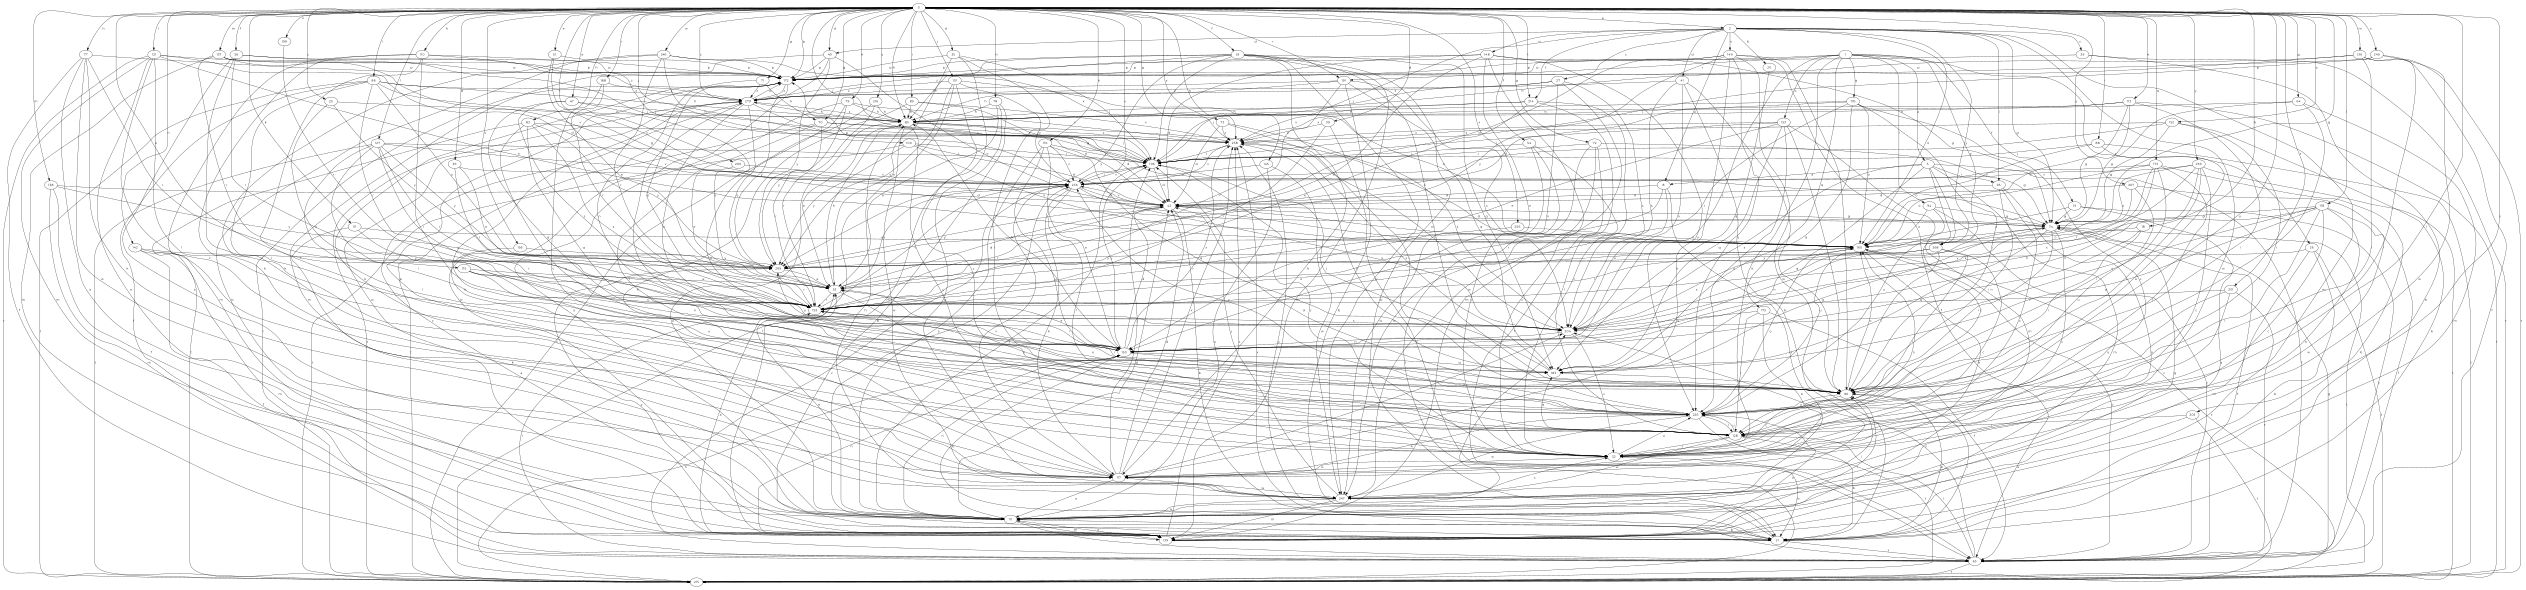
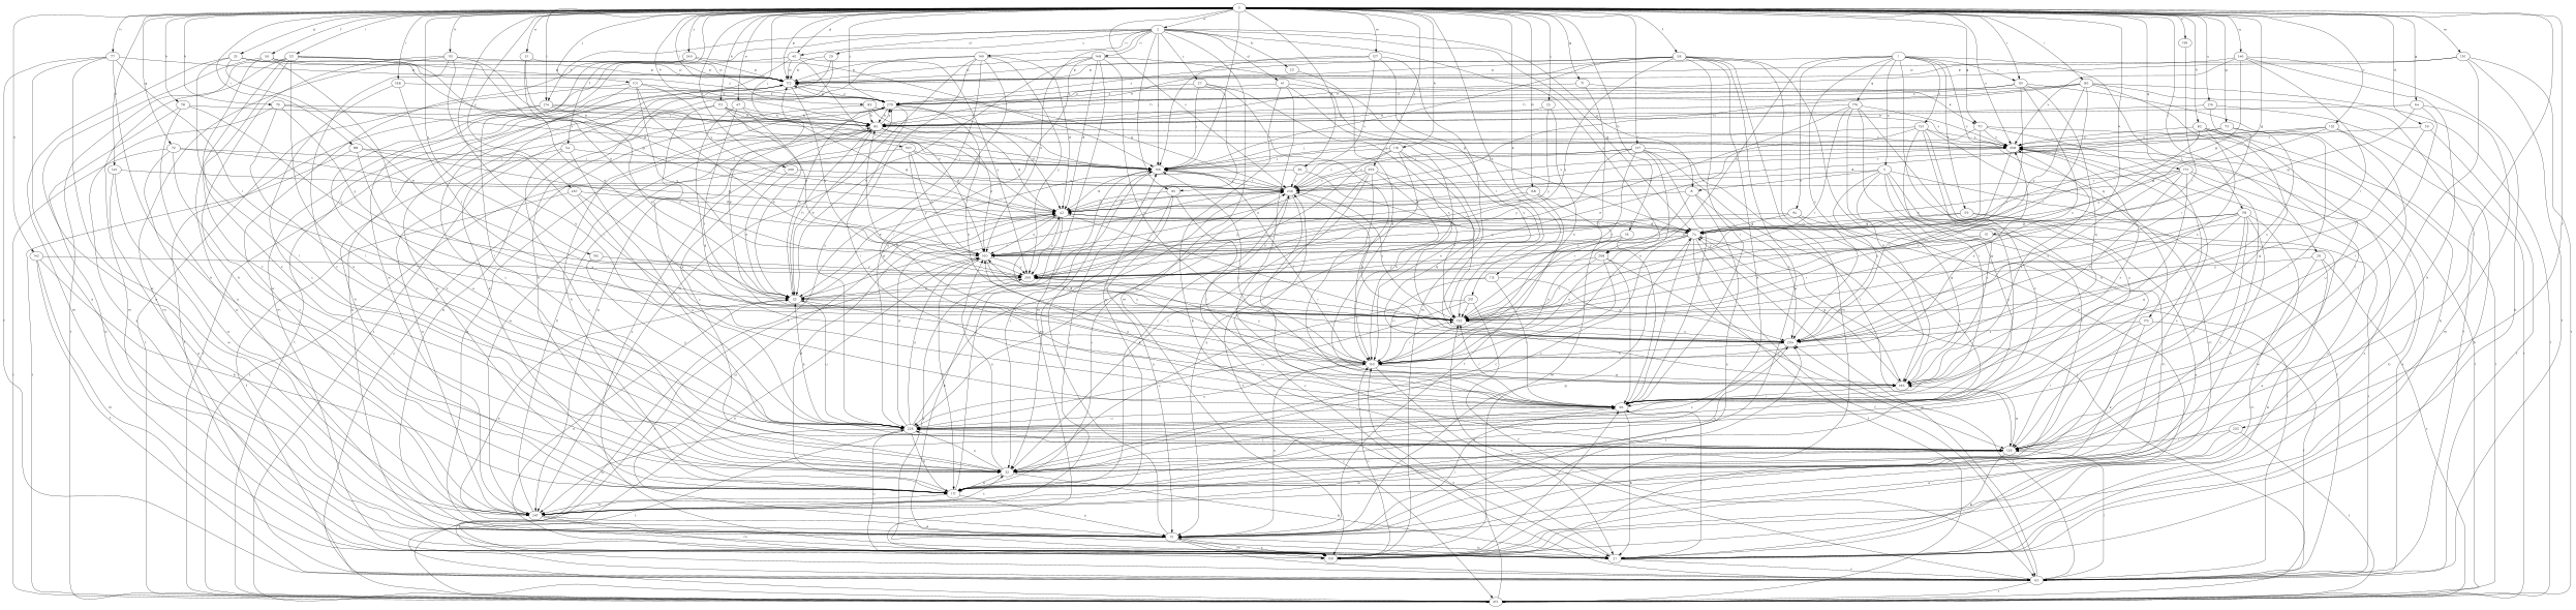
  strict digraph {
    fontname=Montserrat
    node [fontname=Montserrat]
    edge [fontname=Montserrat]
    0
    2
    18
    25
    35
    36
    39
    40
    47
    51
    54
    56
    58
    64
    70
    71
    72
    73
    74
    77
    78
    79
    82
    85
    86
    88
    89
    100
    101
    106
    110
    111
    113
    115
    116
    118
    121
    127
    128
    136
    137
    138
    142
    145
    152
    172
    173
    188
    191
    195
    199
    201
    203
    206
    214
    216
    226
    236
    246
    249
-   256
    258
    259
    267
    279
    268
    8
    20
    27
    29
    41
    95
    139
    148
    149
    160
    247
    96
    150
    269
    53
    193
    63
    21
    204
    183
    32
    10
    117
    215
    42
    1
    5
    26
    59
    94
    153
    175
    176
    0 -> 2 [label=a]
    0 -> 18 [label=b]
    0 -> 25 [label=c]
    0 -> 35 [label=d]
    0 -> 36 [label=d]
    0 -> 39 [label=d]
    0 -> 40 [label=d]
    0 -> 47 [label=e]
    0 -> 51 [label=e]
    0 -> 54 [label=f]
    0 -> 56 [label=f]
    0 -> 58 [label=f]
    0 -> 64 [label=g]
    0 -> 70 [label=g]
    0 -> 71 [label=g]
    0 -> 72 [label=g]
    0 -> 73 [label=g]
    0 -> 74 [label=g]
    0 -> 77 [label=h]
    0 -> 78 [label=h]
    0 -> 79 [label=h]
    0 -> 82 [label=h]
    0 -> 85 [label=h]
    0 -> 86 [label=i]
    0 -> 88 [label=i]
    0 -> 89 [label=i]
    0 -> 100 [label=j]
    0 -> 101 [label=j]
    0 -> 106 [label=j]
    0 -> 110 [label=k]
    0 -> 111 [label=k]
    0 -> 113 [label=k]
    0 -> 115 [label=k]
    0 -> 116 [label=k]
    0 -> 118 [label=l]
    0 -> 121 [label=l]
    0 -> 127 [label=l]
    0 -> 128 [label=l]
    0 -> 136 [label=m]
    0 -> 137 [label=m]
    0 -> 138 [label=m]
    0 -> 142 [label=n]
    0 -> 145 [label=n]
    0 -> 152 [label=o]
    0 -> 172 [label=p]
    0 -> 173 [label=q]
    0 -> 188 [label=r]
    0 -> 191 [label=r]
    0 -> 195 [label=s]
    0 -> 199 [label=s]
    0 -> 201 [label=s]
    0 -> 203 [label=s]
    0 -> 206 [label=t]
    0 -> 214 [label=t]
    0 -> 216 [label=u]
    0 -> 226 [label=u]
    0 -> 236 [label=v]
    0 -> 246 [label=w]
    0 -> 249 [label=x]
-   0 -> 256 [label=x]
    0 -> 258 [label=x]
    0 -> 259 [label=y]
    0 -> 267 [label=y]
    0 -> 279 [label=z]
    2 -> 40 [label=d]
    2 -> 74 [label=g]
    2 -> 106 [label=j]
    2 -> 214 [label=t]
    2 -> 268 [label=y]
    2 -> 8 [label=a]
    2 -> 20 [label=b]
    2 -> 27 [label=c]
    2 -> 29 [label=c]
    2 -> 41 [label=d]
    2 -> 95 [label=i]
    2 -> 139 [label=m]
    2 -> 148 [label=n]
    2 -> 149 [label=n]
    2 -> 160 [label=o]
    2 -> 247 [label=w]
    18 -> 160 [label=o]
    18 -> 96 [label=i]
    18 -> 150 [label=n]
    25 -> 85 [label=h]
    25 -> 150 [label=n]
    25 -> 269 [label=y]
    35 -> 106 [label=j]
    35 -> 128 [label=l]
    35 -> 172 [label=p]
    35 -> 139 [label=m]
    35 -> 53 [label=e]
    36 -> 236 [label=v]
    36 -> 53 [label=e]
    36 -> 193 [label=r]
    39 -> 258 [label=x]
    39 -> 193 [label=r]
    39 -> 63 [label=f]
    40 -> 172 [label=p]
    40 -> 139 [label=m]
    40 -> 160 [label=o]
    40 -> 269 [label=y]
    40 -> 21 [label=b]
    47 -> 85 [label=h]
    47 -> 53 [label=e]
    47 -> 204 [label=s]
    47 -> 183 [label=q]
    51 -> 74 [label=g]
    51 -> 172 [label=p]
    51 -> 53 [label=e]
    54 -> 106 [label=j]
    54 -> 128 [label=l]
    54 -> 247 [label=w]
    54 -> 32 [label=c]
    56 -> 172 [label=p]
    56 -> 279 [label=z]
    56 -> 193 [label=r]
    56 -> 32 [label=c]
    56 -> 10 [label=a]
    58 -> 85 [label=h]
    58 -> 106 [label=j]
    58 -> 172 [label=p]
    58 -> 279 [label=z]
    58 -> 139 [label=m]
    58 -> 247 [label=w]
    58 -> 96 [label=i]
    58 -> 269 [label=y]
    58 -> 21 [label=b]
    58 -> 183 [label=q]
    58 -> 117 [label=k]
    64 -> 74 [label=g]
    64 -> 85 [label=h]
    64 -> 139 [label=m]
    64 -> 96 [label=i]
    70 -> 106 [label=j]
    70 -> 128 [label=l]
    70 -> 258 [label=x]
    70 -> 193 [label=r]
    70 -> 215 [label=t]
    71 -> 70 [label=k]
    71 -> 279 [label=z]
    71 -> 150 [label=n]
    72 -> 74 [label=g]
    72 -> 106 [label=j]
    72 -> 247 [label=w]
    72 -> 32 [label=c]
    72 -> 215 [label=t]
    73 -> 258 [label=x]
    73 -> 96 [label=i]
    73 -> 204 [label=s]
    73 -> 42 [label=d]
    74 -> 160 [label=o]
    74 -> 96 [label=i]
    74 -> 150 [label=n]
    74 -> 63 [label=f]
    74 -> 183 [label=q]
    74 -> 32 [label=c]
    74 -> 215 [label=t]
    74 -> 42 [label=d]
    77 -> 172 [label=p]
    77 -> 247 [label=w]
    77 -> 193 [label=r]
    77 -> 63 [label=f]
    77 -> 10 [label=a]
    77 -> 117 [label=k]
    78 -> 85 [label=h]
    78 -> 247 [label=w]
    78 -> 53 [label=e]
    78 -> 21 [label=b]
    79 -> 85 [label=h]
    79 -> 226 [label=u]
    79 -> 258 [label=x]
    79 -> 269 [label=y]
    79 -> 10 [label=a]
    82 -> 226 [label=u]
    82 -> 258 [label=x]
    82 -> 269 [label=y]
    82 -> 204 [label=s]
    82 -> 183 [label=q]
    82 -> 215 [label=t]
    85 -> 258 [label=x]
    85 -> 279 [label=z]
    85 -> 160 [label=o]
    85 -> 247 [label=w]
    85 -> 53 [label=e]
    85 -> 32 [label=c]
    85 -> 10 [label=a]
    85 -> 42 [label=d]
    86 -> 85 [label=h]
    86 -> 128 [label=l]
    86 -> 236 [label=v]
    86 -> 279 [label=z]
    86 -> 269 [label=y]
    86 -> 193 [label=r]
    86 -> 63 [label=f]
    86 -> 215 [label=t]
    88 -> 106 [label=j]
    88 -> 226 [label=u]
    88 -> 160 [label=o]
    88 -> 215 [label=t]
    89 -> 85 [label=h]
    89 -> 106 [label=j]
    89 -> 258 [label=x]
    89 -> 117 [label=k]
    100 -> 106 [label=j]
    100 -> 160 [label=o]
    100 -> 269 [label=y]
    100 -> 215 [label=t]
    100 -> 42 [label=d]
    101 -> 236 [label=v]
    101 -> 279 [label=z]
    101 -> 160 [label=o]
    101 -> 269 [label=y]
    101 -> 32 [label=c]
    101 -> 215 [label=t]
    106 -> 236 [label=v]
    106 -> 32 [label=c]
    106 -> 42 [label=d]
    110 -> 106 [label=j]
    110 -> 172 [label=p]
    110 -> 139 [label=m]
    110 -> 96 [label=i]
    110 -> 32 [label=c]
    110 -> 117 [label=k]
    111 -> 160 [label=o]
    111 -> 193 [label=r]
    111 -> 10 [label=a]
    113 -> 74 [label=g]
    113 -> 85 [label=h]
    113 -> 160 [label=o]
    113 -> 96 [label=i]
    113 -> 215 [label=t]
    113 -> 42 [label=d]
    115 -> 96 [label=i]
    115 -> 150 [label=n]
    115 -> 53 [label=e]
    115 -> 204 [label=s]
    116 -> 106 [label=j]
    116 -> 226 [label=u]
    116 -> 236 [label=v]
    116 -> 150 [label=n]
    116 -> 183 [label=q]
    116 -> 10 [label=a]
    118 -> 74 [label=g]
    118 -> 128 [label=l]
    118 -> 247 [label=w]
    118 -> 269 [label=y]
    118 -> 204 [label=s]
    118 -> 183 [label=q]
    118 -> 32 [label=c]
    118 -> 117 [label=k]
    121 -> 128 [label=l]
    121 -> 172 [label=p]
    121 -> 139 [label=m]
    121 -> 160 [label=o]
    121 -> 32 [label=c]
    121 -> 10 [label=a]
    121 -> 215 [label=t]
    121 -> 42 [label=d]
    127 -> 106 [label=j]
    127 -> 128 [label=l]
    127 -> 236 [label=v]
    127 -> 96 [label=i]
    127 -> 150 [label=n]
    127 -> 269 [label=y]
    127 -> 193 [label=r]
    127 -> 215 [label=t]
    128 -> 226 [label=u]
    128 -> 247 [label=w]
    128 -> 21 [label=b]
    128 -> 183 [label=q]
    128 -> 32 [label=c]
    136 -> 85 [label=h]
    136 -> 128 [label=l]
    136 -> 172 [label=p]
    136 -> 63 [label=f]
    136 -> 215 [label=t]
    137 -> 106 [label=j]
    137 -> 172 [label=p]
    137 -> 236 [label=v]
    137 -> 139 [label=m]
    137 -> 193 [label=r]
    138 -> 139 [label=m]
    138 -> 269 [label=y]
    138 -> 10 [label=f]
    138 -> 42 [label=d]
    142 -> 139 [label=m]
    142 -> 269 [label=y]
    142 -> 63 [label=f]
    142 -> 117 [label=k]
    145 -> 236 [label=v]
    145 -> 247 [label=w]
    145 -> 10 [label=a]
    152 -> 74 [label=g]
    152 -> 128 [label=l]
    152 -> 236 [label=v]
    152 -> 258 [label=x]
    152 -> 21 [label=b]
    172 -> 279 [label=z]
    172 -> 269 [label=y]
    172 -> 117 [label=k]
    172 -> 215 [label=t]
    173 -> 128 [label=l]
    173 -> 236 [label=v]
    173 -> 160 [label=o]
    173 -> 96 [label=i]
    173 -> 150 [label=n]
    173 -> 21 [label=b]
    173 -> 204 [label=s]
    188 -> 279 [label=z]
    188 -> 193 [label=r]
    188 -> 32 [label=c]
    191 -> 85 [label=h]
    191 -> 279 [label=z]
    191 -> 193 [label=r]
    191 -> 21 [label=b]
    191 -> 204 [label=s]
    191 -> 183 [label=q]
    195 -> 226 [label=u]
    195 -> 269 [label=y]
    199 -> 193 [label=r]
    201 -> 226 [label=u]
    201 -> 193 [label=r]
    201 -> 63 [label=f]
    201 -> 32 [label=c]
    203 -> 128 [label=l]
    203 -> 10 [label=a]
    203 -> 215 [label=t]
    206 -> 236 [label=v]
    206 -> 53 [label=e]
    214 -> 85 [label=h]
    214 -> 258 [label=x]
    214 -> 53 [label=e]
    214 -> 63 [label=f]
    214 -> 32 [label=c]
    216 -> 85 [label=h]
    216 -> 193 [label=r]
    216 -> 215 [label=t]
    226 -> 128 [label=l]
    226 -> 236 [label=v]
    226 -> 160 [label=o]
    226 -> 247 [label=w]
    226 -> 53 [label=e]
    226 -> 117 [label=k]
    226 -> 215 [label=t]
    226 -> 42 [label=d]
    236 -> 106 [label=j]
    236 -> 128 [label=l]
    236 -> 172 [label=p]
    236 -> 204 [label=s]
    236 -> 117 [label=k]
    236 -> 42 [label=d]
    246 -> 74 [label=g]
    246 -> 172 [label=p]
    246 -> 258 [label=x]
    246 -> 193 [label=r]
    246 -> 21 [label=b]
    246 -> 117 [label=k]
    249 -> 106 [label=j]
    249 -> 128 [label=l]
    249 -> 172 [label=p]
    249 -> 247 [label=w]
-   256 -> 160 [label=o]
-   256 -> 193 [label=r]
    258 -> 106 [label=j]
    258 -> 236 [label=v]
    258 -> 204 [label=s]
    259 -> 236 [label=v]
    259 -> 160 [label=o]
    259 -> 96 [label=i]
    259 -> 150 [label=n]
    259 -> 193 [label=r]
    259 -> 32 [label=c]
    259 -> 215 [label=t]
    267 -> 226 [label=u]
    267 -> 63 [label=f]
    267 -> 204 [label=s]
    267 -> 42 [label=d]
    279 -> 85 [label=h]
    279 -> 172 [label=p]
    279 -> 247 [label=w]
    279 -> 96 [label=i]
    279 -> 150 [label=n]
    279 -> 53 [label=e]
    279 -> 117 [label=k]
    279 -> 42 [label=d]
    268 -> 128 [label=l]
    268 -> 96 [label=i]
    268 -> 269 [label=y]
    268 -> 193 [label=r]
    268 -> 32 [label=c]
    8 -> 193 [label=r]
    8 -> 204 [label=s]
    8 -> 10 [label=a]
    8 -> 42 [label=d]
    20 -> 183 [label=q]
    27 -> 106 [label=j]
    27 -> 279 [label=z]
    27 -> 247 [label=w]
    27 -> 150 [label=n]
    27 -> 204 [label=s]
    29 -> 172 [label=p]
    29 -> 21 [label=b]
    29 -> 215 [label=t]
    41 -> 279 [label=z]
    41 -> 96 [label=i]
    41 -> 150 [label=n]
    41 -> 21 [label=b]
    41 -> 204 [label=s]
    95 -> 96 [label=i]
    95 -> 32 [label=c]
    95 -> 10 [label=a]
    95 -> 42 [label=d]
    139 -> 226 [label=u]
    139 -> 258 [label=x]
    139 -> 96 [label=i]
    139 -> 150 [label=n]
    139 -> 53 [label=e]
    139 -> 10 [label=a]
    148 -> 74 [label=g]
    148 -> 172 [label=p]
    148 -> 226 [label=u]
    148 -> 139 [label=m]
    148 -> 150 [label=n]
    148 -> 53 [label=e]
    148 -> 42 [label=d]
    149 -> 172 [label=p]
    149 -> 226 [label=u]
    149 -> 247 [label=w]
    149 -> 96 [label=i]
    149 -> 269 [label=y]
    149 -> 63 [label=f]
    149 -> 117 [label=k]
    149 -> 42 [label=d]
    160 -> 269 [label=y]
    160 -> 204 [label=s]
    160 -> 117 [label=k]
    160 -> 215 [label=t]
    247 -> 85 [label=h]
    247 -> 106 [label=j]
    247 -> 139 [label=m]
    247 -> 32 [label=c]
    247 -> 10 [label=a]
    96 -> 226 [label=u]
    96 -> 258 [label=x]
    96 -> 160 [label=o]
    96 -> 193 [label=r]
    96 -> 21 [label=b]
    96 -> 32 [label=c]
    150 -> 85 [label=h]
    150 -> 106 [label=j]
    150 -> 226 [label=u]
    150 -> 258 [label=x]
    150 -> 269 [label=y]
    150 -> 53 [label=e]
    150 -> 193 [label=r]
    150 -> 21 [label=b]
    150 -> 183 [label=q]
    150 -> 42 [label=d]
    269 -> 53 [label=e]
    269 -> 193 [label=r]
    53 -> 85 [label=h]
    53 -> 226 [label=u]
    53 -> 236 [label=v]
    53 -> 193 [label=r]
    53 -> 42 [label=d]
    193 -> 172 [label=p]
    193 -> 236 [label=v]
    193 -> 160 [label=o]
    193 -> 204 [label=s]
    63 -> 74 [label=g]
    63 -> 128 [label=l]
    63 -> 236 [label=v]
    63 -> 258 [label=x]
    63 -> 160 [label=o]
    63 -> 193 [label=r]
    63 -> 204 [label=s]
    63 -> 215 [label=t]
    21 -> 236 [label=v]
    21 -> 258 [label=x]
    21 -> 279 [label=z]
    21 -> 96 [label=i]
    21 -> 269 [label=y]
    21 -> 63 [label=f]
    204 -> 150 [label=n]
    204 -> 32 [label=c]
    183 -> 74 [label=g]
    183 -> 106 [label=j]
    183 -> 258 [label=x]
    183 -> 96 [label=i]
    32 -> 226 [label=u]
    32 -> 160 [label=o]
    32 -> 21 [label=b]
    32 -> 117 [label=k]
    10 -> 74 [label=g]
    10 -> 106 [label=j]
    10 -> 139 [label=m]
    10 -> 96 [label=i]
    10 -> 150 [label=n]
    10 -> 53 [label=e]
    10 -> 63 [label=f]
    10 -> 21 [label=b]
    10 -> 204 [label=s]
    10 -> 42 [label=d]
    117 -> 106 [label=j]
    117 -> 172 [label=p]
    117 -> 236 [label=v]
    117 -> 258 [label=x]
    117 -> 247 [label=w]
    117 -> 204 [label=s]
    117 -> 10 [label=a]
    117 -> 42 [label=d]
    215 -> 279 [label=z]
    215 -> 150 [label=n]
    42 -> 74 [label=g]
    42 -> 236 [label=v]
    42 -> 160 [label=o]
    42 -> 269 [label=y]
    42 -> 193 [label=r]
    42 -> 21 [label=b]
    1 -> 172 [label=p]
    1 -> 191 [label=r]
    1 -> 268 [label=y]
    1 -> 204 [label=s]
    1 -> 117 [label=k]
    1 -> 5 [label=a]
    1 -> 26 [label=c]
    1 -> 59 [label=f]
    1 -> 94 [label=i]
    1 -> 153 [label=o]
    1 -> 175 [label=q]
    1 -> 176 [label=q]
    5 -> 226 [label=u]
    5 -> 8 [label=a]
    5 -> 95 [label=i]
    5 -> 139 [label=m]
    5 -> 63 [label=f]
    5 -> 204 [label=s]
    5 -> 183 [label=q]
    5 -> 32 [label=c]
    26 -> 139 [label=m]
    26 -> 269 [label=y]
    26 -> 21 [label=b]
    26 -> 215 [label=t]
    59 -> 74 [label=g]
    59 -> 160 [label=o]
    59 -> 63 [label=f]
    59 -> 10 [label=a]
    94 -> 74 [label=g]
    94 -> 226 [label=u]
    94 -> 160 [label=o]
    94 -> 63 [label=f]
    153 -> 106 [label=j]
    153 -> 226 [label=u]
    153 -> 258 [label=x]
    153 -> 139 [label=m]
    153 -> 96 [label=i]
    153 -> 53 [label=e]
    153 -> 183 [label=q]
    175 -> 128 [label=l]
    175 -> 63 [label=f]
    175 -> 204 [label=s]
    175 -> 117 [label=k]
    176 -> 85 [label=h]
    176 -> 258 [label=x]
    176 -> 160 [label=o]
    176 -> 96 [label=i]
    176 -> 193 [label=r]
    176 -> 183 [label=q]
    176 -> 32 [label=c]
  }
